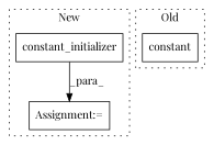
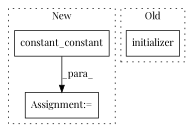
  digraph {
    fontname="Playfair Display"
    node [a=32 shape=box fontname="Playfair Display"]
-   n1 [l="21,1" label=constant_initializer s="76259,76284"]
+   n1 [l="21,1" label=constant_constant s="76259,76284"]
    n2 [a=7 l=1 label="Assignment:=" s=76150]
-   n3 [l="9,1" label=constant s="75992,76009"]
+   n3 [l="9,1" label=initializer s="75992,76009"]
    subgraph cluster_1 {
      label=New
      style=dotted
      n1
      n2
    }
    subgraph cluster_2 {
      label=Old
      style=dotted
      n3
    }
    n1 -> n2 [label=_para_ fontname="Playfair Display"]
  }
